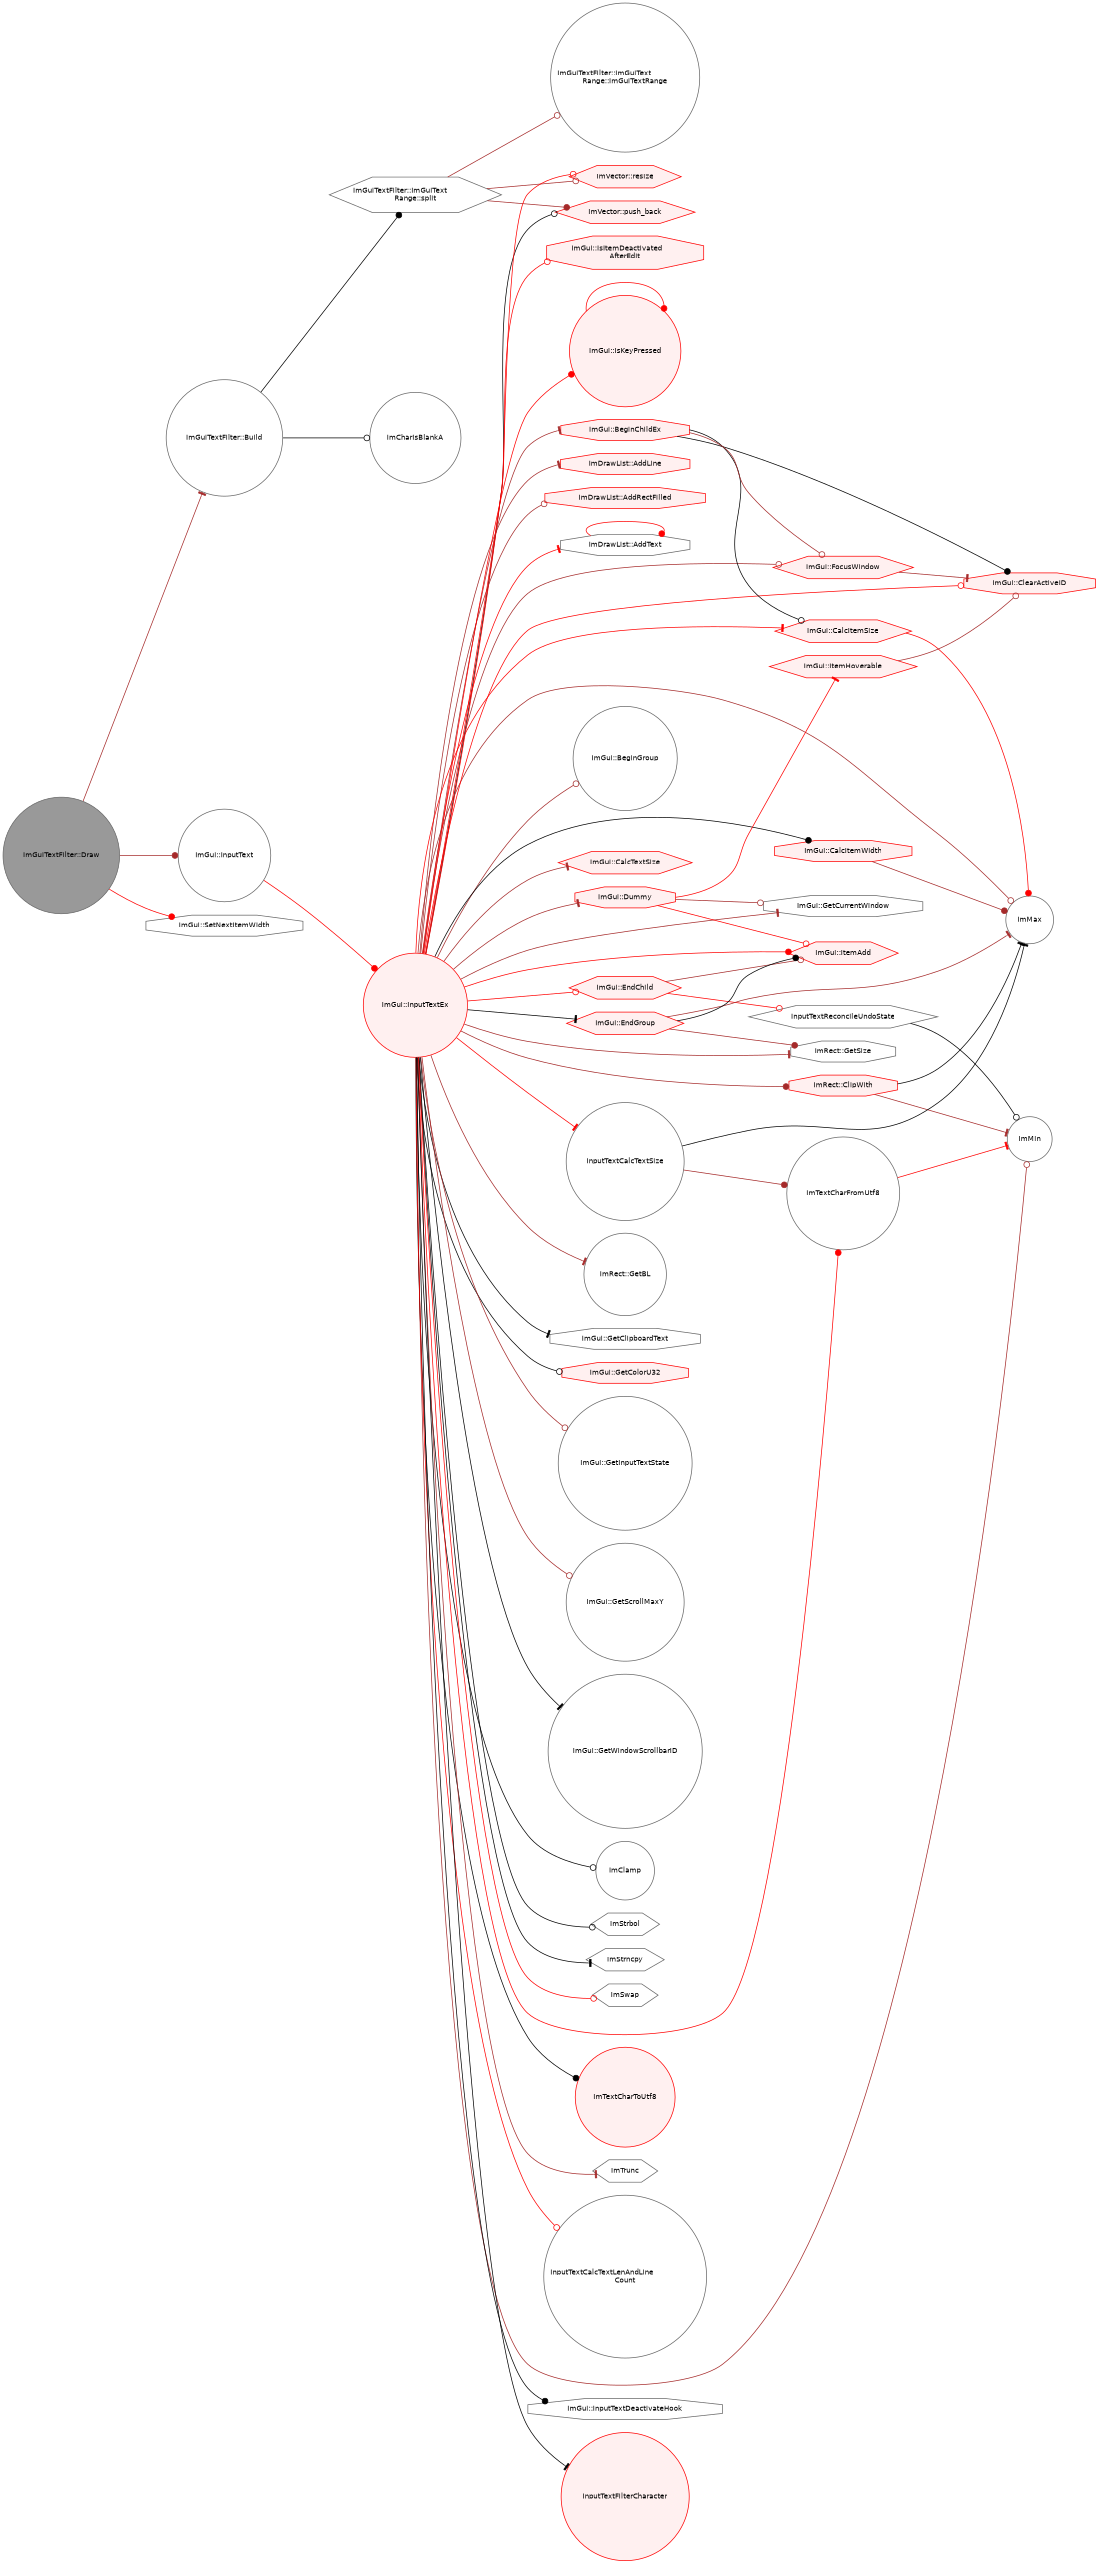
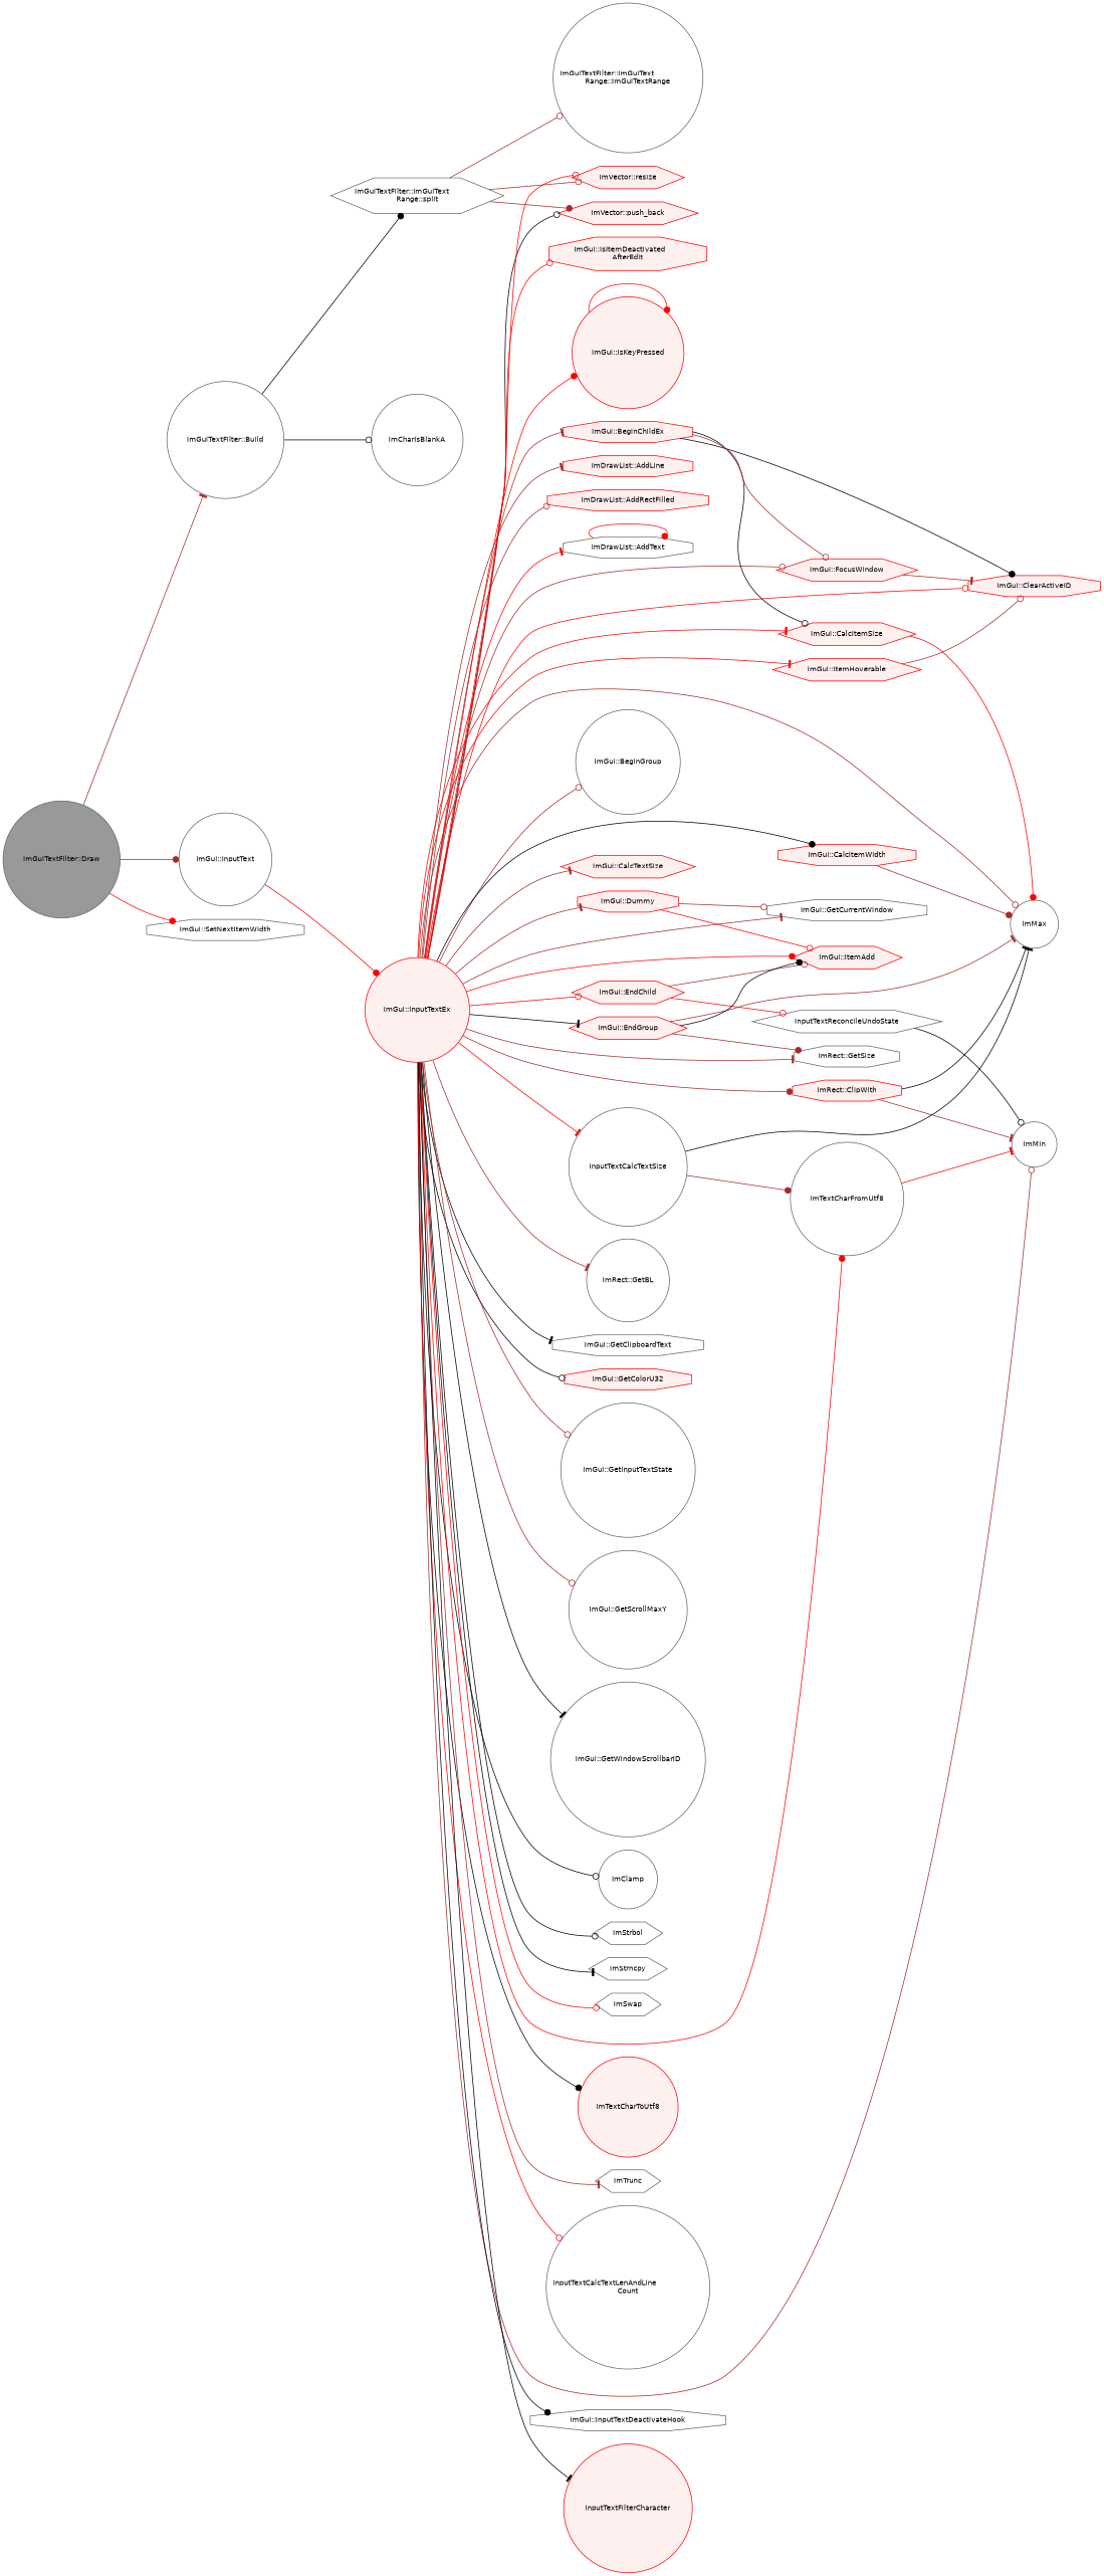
  digraph {
    rankdir=LR
    node [color=grey40 fillcolor=white fontname=Helvetica fontsize=10 shape=circle style=filled]
    edge [arrowhead=odot color=brown fontname=Helvetica fontsize=10 labelfontname=Helvetica labelfontsize=10 style=solid]
    n1 [color=gray40 fillcolor=grey60 fontcolor=black height=0.2 label="ImGuiTextFilter::Draw" width=0.4]
    n2 [height=0.2 label="ImGuiTextFilter::Build" width=0.4]
    n3 [height=0.2 label="ImGui::InputText" width=0.4]
    n4 [height=0.2 label="ImGui::SetNextItemWidth" shape=octagon width=0.4]
    n5 [height=0.2 label=ImCharIsBlankA width=0.4]
    n6 [height=0.2 label="ImGuiTextFilter::ImGuiText\lRange::split" shape=hexagon width=0.4]
    n7 [color=red fillcolor="#FFF0F0" height=0.2 label="ImGui::InputTextEx" width=0.4]
    n8 [height=0.2 label="ImGuiTextFilter::ImGuiText\lRange::ImGuiTextRange" width=0.4]
    n9 [color=red fillcolor="#FFF0F0" height=0.2 label="ImVector::push_back" shape=hexagon width=0.4]
    n10 [color=red fillcolor="#FFF0F0" height=0.2 label="ImVector::resize" shape=hexagon width=0.4]
    n11 [color=red fillcolor="#FFF0F0" height=0.2 label="ImDrawList::AddLine" shape=octagon width=0.4]
    n12 [color=red fillcolor="#FFF0F0" height=0.2 label="ImDrawList::AddRectFilled" shape=octagon width=0.4]
    n13 [height=0.2 label="ImDrawList::AddText" shape=octagon width=0.4]
    n14 [color=red fillcolor="#FFF0F0" height=0.2 label="ImGui::BeginChildEx" shape=octagon width=0.4]
    n15 [color=red fillcolor="#FFF0F0" height=0.2 label="ImGui::CalcItemSize" shape=hexagon width=0.4]
    n16 [height=0.2 label=ImMax width=0.4]
    n17 [color=red fillcolor="#FFF0F0" height=0.2 label="ImGui::ClearActiveID" shape=octagon width=0.4]
    n18 [color=red fillcolor="#FFF0F0" height=0.2 label="ImGui::FocusWindow" shape=hexagon width=0.4]
    n19 [height=0.2 label="ImGui::BeginGroup" width=0.4]
    n20 [color=red fillcolor="#FFF0F0" height=0.2 label="ImGui::CalcItemWidth" shape=octagon width=0.4]
    n21 [color=red fillcolor="#FFF0F0" height=0.2 label="ImGui::CalcTextSize" shape=hexagon width=0.4]
    n22 [color=red fillcolor="#FFF0F0" height=0.2 label="ImRect::ClipWith" shape=octagon width=0.4]
    n23 [height=0.2 label=ImMin width=0.4]
    n24 [color=red fillcolor="#FFF0F0" height=0.2 label="ImGui::Dummy" shape=octagon width=0.4]
    n25 [height=0.2 label="ImGui::GetCurrentWindow" shape=octagon width=0.4]
    n26 [color=red fillcolor="#FFF0F0" height=0.2 label="ImGui::ItemAdd" shape=hexagon width=0.4]
    n27 [color=red fillcolor="#FFF0F0" height=0.2 label="ImGui::EndChild" shape=hexagon width=0.4]
    n28 [color=red fillcolor="#FFF0F0" height=0.2 label="ImGui::EndGroup" shape=hexagon width=0.4]
    n29 [height=0.2 label="ImRect::GetSize" shape=octagon width=0.4]
    n30 [height=0.2 label="ImRect::GetBL" width=0.4]
    n31 [height=0.2 label="ImGui::GetClipboardText" shape=octagon width=0.4]
    n32 [color=red fillcolor="#FFF0F0" height=0.2 label="ImGui::GetColorU32" shape=octagon width=0.4]
    n33 [height=0.2 label="ImGui::GetInputTextState" width=0.4]
    n34 [height=0.2 label="ImGui::GetScrollMaxY" width=0.4]
    n35 [height=0.2 label="ImGui::GetWindowScrollbarID" width=0.4]
    n36 [height=0.2 label=ImClamp width=0.4]
    n37 [height=0.2 label=ImStrbol shape=hexagon width=0.4]
    n38 [height=0.2 label=ImStrncpy shape=hexagon width=0.4]
    n39 [height=0.2 label=ImSwap shape=hexagon width=0.4]
    n40 [height=0.2 label=ImTextCharFromUtf8 width=0.4]
    n41 [color=red fillcolor="#FFF0F0" height=0.2 label=ImTextCharToUtf8 width=0.4]
    n42 [height=0.2 label=ImTrunc shape=hexagon width=0.4]
    n43 [height=0.2 label="InputTextCalcTextLenAndLine\lCount" width=0.4]
    n44 [height=0.2 label=InputTextCalcTextSize width=0.4]
    n45 [height=0.2 label="ImGui::InputTextDeactivateHook" shape=octagon width=0.4]
    n46 [color=red fillcolor="#FFF0F0" height=0.2 label=InputTextFilterCharacter width=0.4]
    n47 [color=red fillcolor="#FFF0F0" height=0.2 label="ImGui::IsItemDeactivated\lAfterEdit" shape=octagon width=0.4]
    n48 [color=red fillcolor="#FFF0F0" height=0.2 label="ImGui::IsKeyPressed" width=0.4]
    n49 [color=red fillcolor="#FFF0F0" height=0.2 label="ImGui::ItemHoverable" shape=hexagon width=0.4]
    n50 [height=0.2 label=InputTextReconcileUndoState shape=hexagon width=0.4]
    n1 -> n2 [arrowhead=tee]
    n1 -> n3 [arrowhead=dot]
    n1 -> n4 [arrowhead=dot color=red]
    n2 -> n5 [color=black]
    n2 -> n6 [arrowhead=dot color=black]
    n3 -> n7 [arrowhead=dot color=red]
    n6 -> n8
    n6 -> n9 [arrowhead=dot]
    n6 -> n10
    n7 -> n9 [color=black]
    n7 -> n10 [color=red]
    n7 -> n11 [arrowhead=tee]
    n7 -> n12
    n7 -> n13 [arrowhead=tee color=red]
    n7 -> n14 [arrowhead=tee]
    n7 -> n15 [arrowhead=tee color=red]
    n7 -> n16
    n7 -> n17 [color=red]
    n7 -> n18
    n7 -> n19
    n7 -> n20 [arrowhead=dot color=black]
    n7 -> n21 [arrowhead=tee]
    n7 -> n22 [arrowhead=dot]
    n7 -> n23
    n7 -> n24 [arrowhead=tee]
    n7 -> n25 [arrowhead=tee]
    n7 -> n26 [arrowhead=dot color=red]
    n7 -> n27 [color=red]
    n7 -> n28 [arrowhead=tee color=black]
    n7 -> n29 [arrowhead=tee]
    n7 -> n30 [arrowhead=tee]
    n7 -> n31 [arrowhead=tee color=black]
    n7 -> n32 [color=black]
    n7 -> n33
    n7 -> n34
    n7 -> n35 [arrowhead=tee color=black]
    n7 -> n36 [color=black]
    n7 -> n37 [color=black]
    n7 -> n38 [arrowhead=tee color=black]
    n7 -> n39 [color=red]
    n7 -> n40 [arrowhead=dot color=red]
    n7 -> n41 [arrowhead=dot color=black]
    n7 -> n42 [arrowhead=tee]
    n7 -> n43 [color=red]
    n7 -> n44 [arrowhead=tee color=red]
    n7 -> n45 [arrowhead=dot color=black]
    n7 -> n46 [arrowhead=tee color=black]
    n7 -> n47 [color=red]
    n7 -> n48 [arrowhead=dot color=red]
-   n24 -> n49 [arrowhead=tee color=red]
+   n7 -> n49 [arrowhead=tee color=red]
    n13 -> n13 [arrowhead=dot color=red]
    n14 -> n15 [color=black]
    n14 -> n17 [arrowhead=dot color=black]
    n14 -> n18
    n15 -> n16 [arrowhead=dot color=red]
    n18 -> n17 [arrowhead=tee]
    n20 -> n16 [arrowhead=dot]
    n22 -> n16 [arrowhead=tee color=black]
    n22 -> n23 [arrowhead=tee]
    n24 -> n25
    n24 -> n26 [color=red]
    n27 -> n26
    n27 -> n50 [color=red]
    n28 -> n16 [arrowhead=tee]
    n28 -> n26 [arrowhead=dot color=black]
    n28 -> n29 [arrowhead=dot]
    n40 -> n23 [arrowhead=tee color=red]
    n44 -> n16 [arrowhead=tee color=black]
    n44 -> n40 [arrowhead=dot]
    n48 -> n48 [arrowhead=dot color=red]
    n49 -> n17
    n50 -> n23 [color=black]
  }
